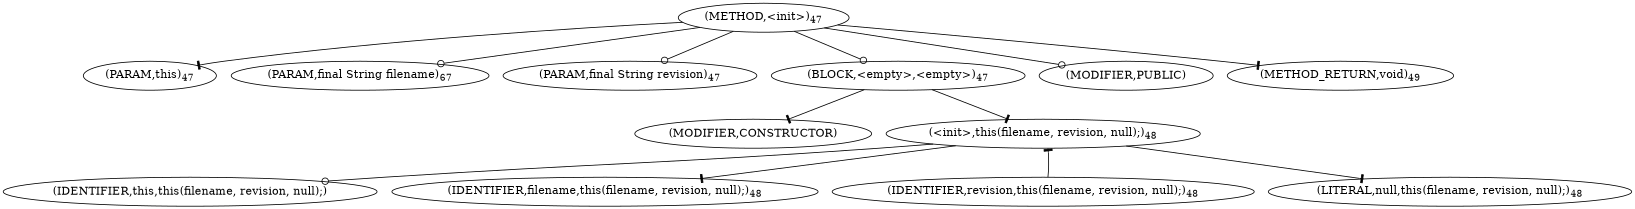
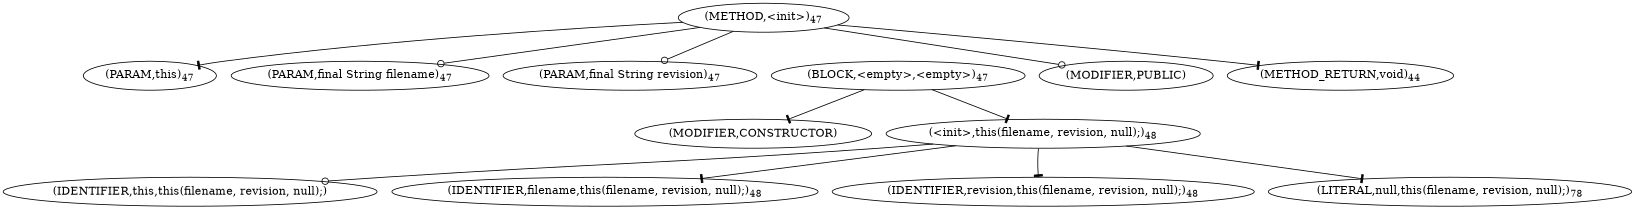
  digraph {
    edge [arrowhead=tee]
    n1 [label=<(METHOD,&lt;init&gt;)<SUB>47</SUB>>]
    n2 [label=<(PARAM,this)<SUB>47</SUB>>]
-   n3 [label=<(PARAM,final String filename)<SUB>67</SUB>>]
+   n3 [label=<(PARAM,final String filename)<SUB>47</SUB>>]
    n4 [label=<(PARAM,final String revision)<SUB>47</SUB>>]
    n5 [label=<(BLOCK,&lt;empty&gt;,&lt;empty&gt;)<SUB>47</SUB>>]
    n6 [label=<(MODIFIER,PUBLIC)>]
-   n7 [label=<(METHOD_RETURN,void)<SUB>49</SUB>>]
+   n7 [label=<(METHOD_RETURN,void)<SUB>44</SUB>>]
    n8 [label=<(MODIFIER,CONSTRUCTOR)>]
    n9 [label=<(&lt;init&gt;,this(filename, revision, null);)<SUB>48</SUB>>]
    n10 [label=<(IDENTIFIER,this,this(filename, revision, null);)>]
    n11 [label=<(IDENTIFIER,filename,this(filename, revision, null);)<SUB>48</SUB>>]
    n12 [label=<(IDENTIFIER,revision,this(filename, revision, null);)<SUB>48</SUB>>]
-   n13 [label=<(LITERAL,null,this(filename, revision, null);)<SUB>48</SUB>>]
+   n13 [label=<(LITERAL,null,this(filename, revision, null);)<SUB>78</SUB>>]
    n1 -> n2
    n1 -> n3 [arrowhead=odot]
    n1 -> n4 [arrowhead=odot]
-   n1 -> n5 [arrowhead=odot]
    n1 -> n6 [arrowhead=odot]
    n1 -> n7
    n5 -> n8
    n5 -> n9
    n9 -> n10 [arrowhead=odot]
    n9 -> n11
-   n12 -> n9
+   n9 -> n12
    n9 -> n13
  }
